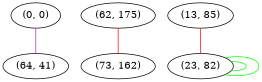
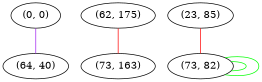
  graph {
    edge [color=red weight=1]
    "(0, 0)"
-   "(64, 40)" [label="(64, 41)"]
+   "(64, 40)"
    "(62, 175)"
-   "(73, 163)" [label="(73, 162)"]
-   "(23, 85)" [label="(13, 85)"]
-   "(23, 82)"
+   "(73, 163)"
+   "(23, 85)"
+   "(23, 82)" [label="(73, 82)"]
    "(0, 0)" -- "(64, 40)" [color=purple weight=4]
    "(62, 175)" -- "(73, 163)"
    "(23, 85)" -- "(23, 82)"
    "(23, 82)" -- "(23, 82)" [color=green weight=2]
    "(23, 82)" -- "(23, 82)" [color=green weight=2]
  }
